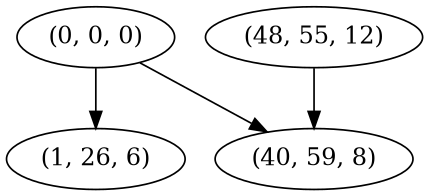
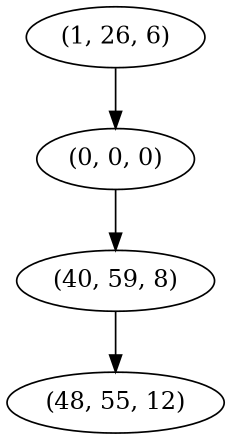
  digraph {
    n1 [label="(1, 26, 6)"]
    "(0, 0, 0)"
    "(40, 59, 8)"
    "(48, 55, 12)"
-   "(0, 0, 0)" -> n1
+   n1 -> "(0, 0, 0)"
    "(0, 0, 0)" -> "(40, 59, 8)"
-   "(48, 55, 12)" -> "(40, 59, 8)"
+   "(40, 59, 8)" -> "(48, 55, 12)"
  }
